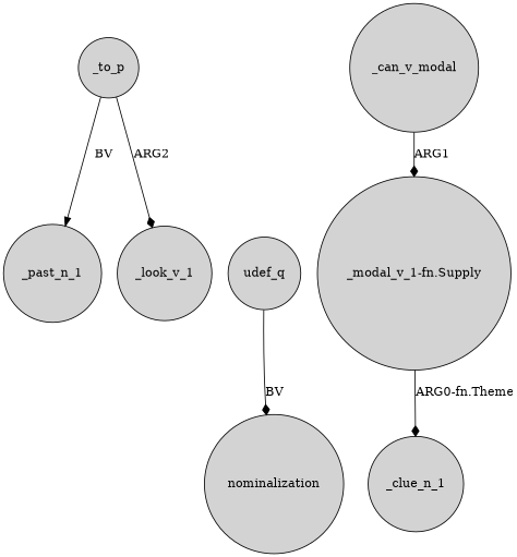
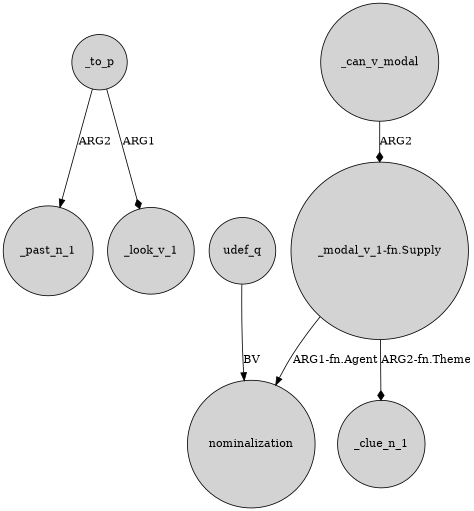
  digraph {
    node [shape=circle style=filled]
    edge [arrowhead=normal]
    _to_p
    _past_n_1
    _look_v_1
    n4 [label="_modal_v_1-fn.Supply"]
    nominalization
    _clue_n_1
    udef_q
    _can_v_modal
-   _to_p -> _past_n_1 [label=BV]
-   _to_p -> _look_v_1 [arrowhead=diamond label=ARG2]
-   n4 -> _clue_n_1 [arrowhead=diamond label="ARG0-fn.Theme"]
-   udef_q -> nominalization [arrowhead=diamond label=BV]
-   _can_v_modal -> n4 [arrowhead=diamond label=ARG1]
+   _to_p -> _past_n_1 [label=ARG2]
+   _to_p -> _look_v_1 [arrowhead=diamond label=ARG1]
+   n4 -> nominalization [label="ARG1-fn.Agent"]
+   n4 -> _clue_n_1 [arrowhead=diamond label="ARG2-fn.Theme"]
+   udef_q -> nominalization [label=BV]
+   _can_v_modal -> n4 [arrowhead=diamond label=ARG2]
  }
